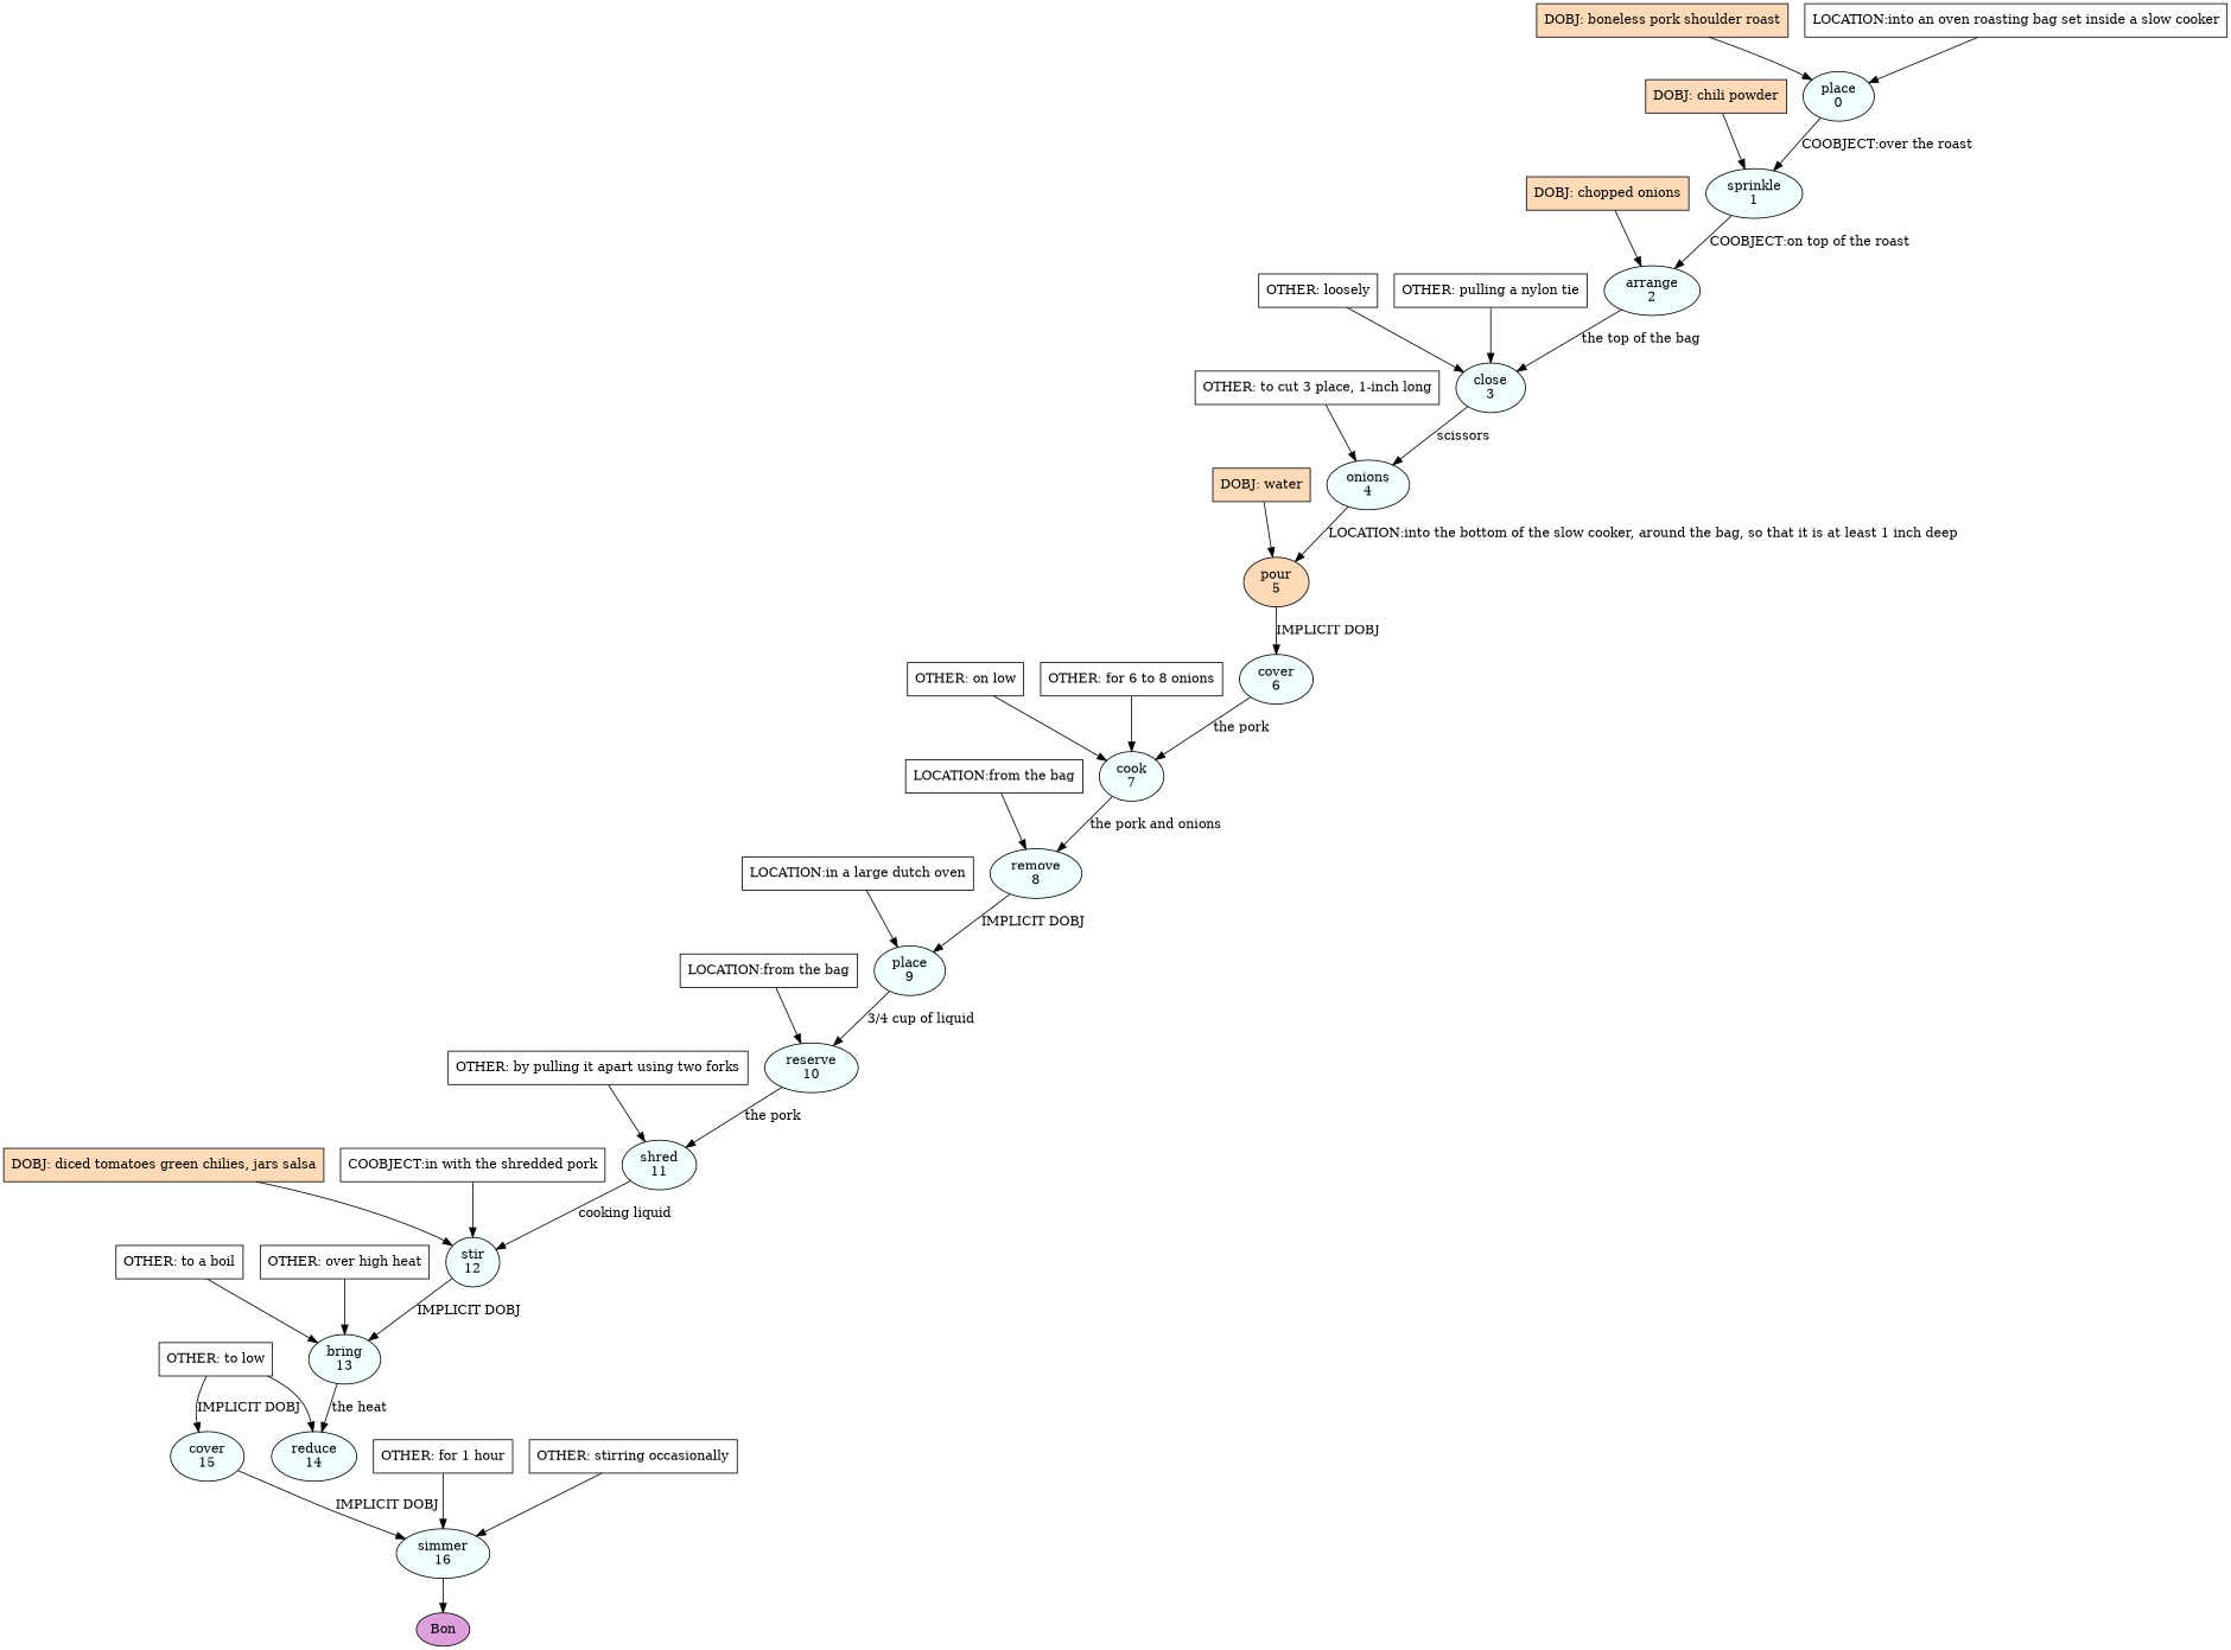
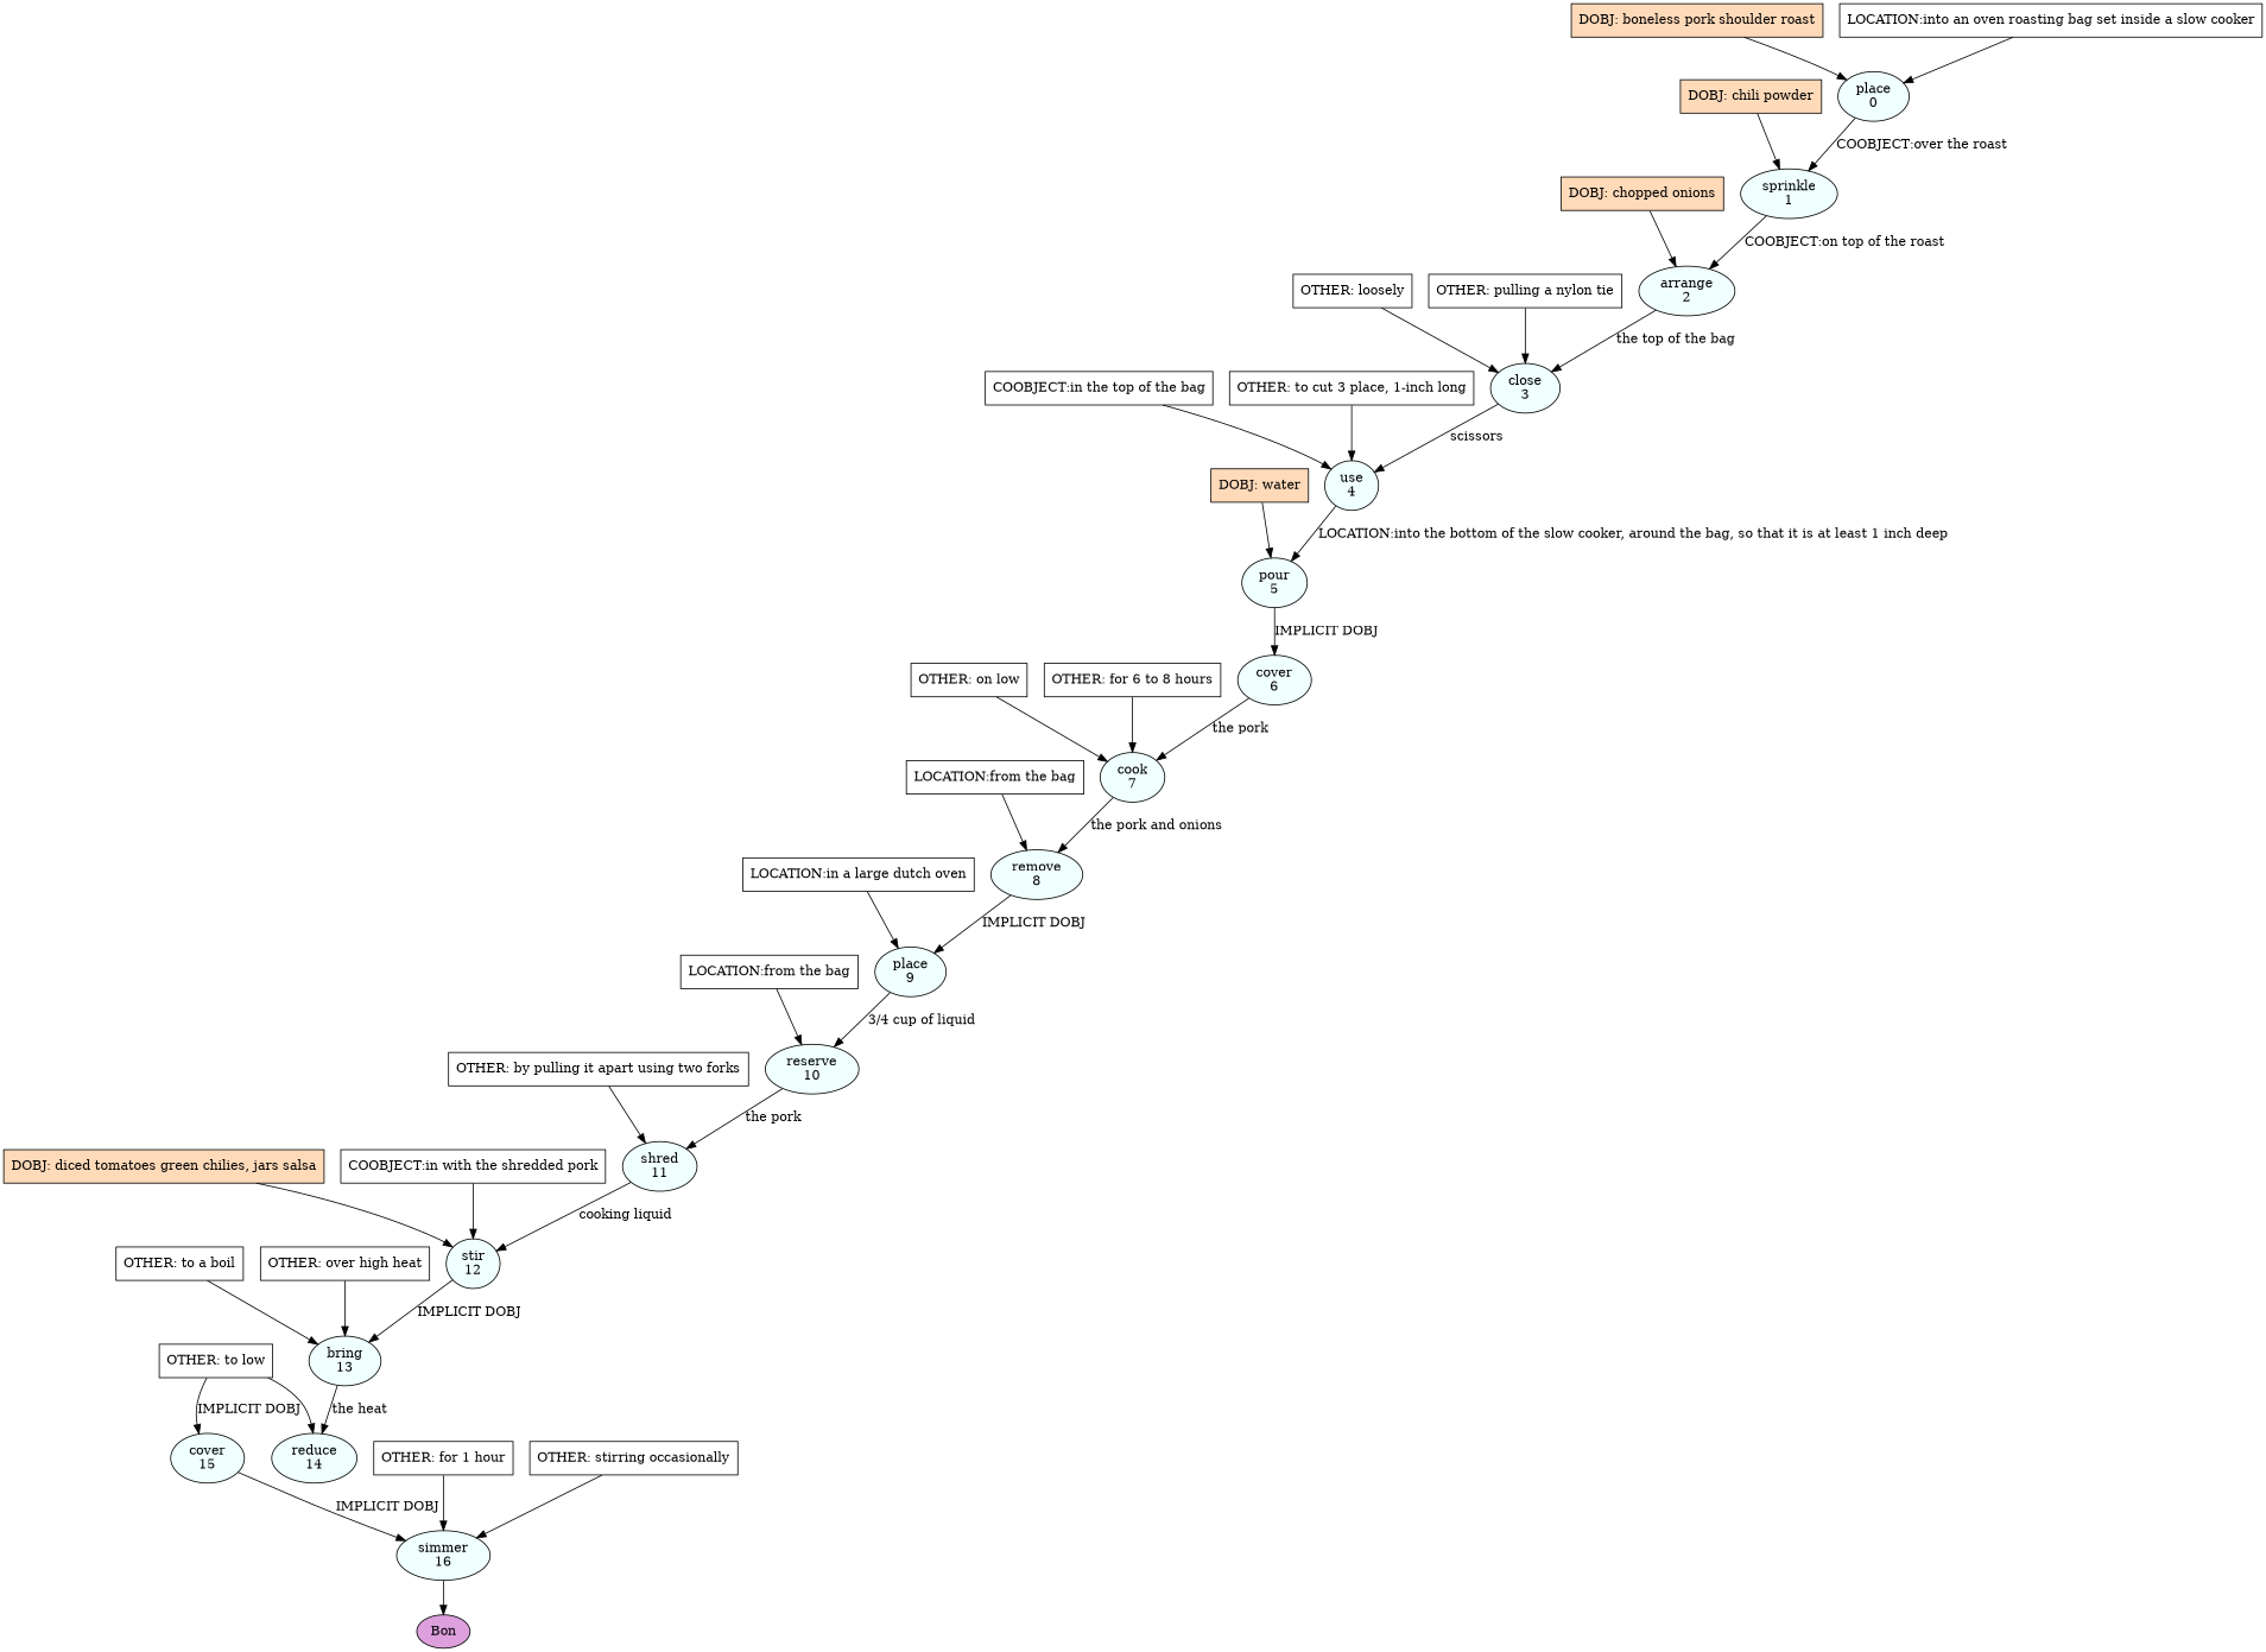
  digraph {
    node [fillcolor=azure shape=box style=filled]
    n1 [label="place\n0" shape=oval]
    n2 [label="sprinkle\n1" shape=oval]
    n3 [label="arrange\n2" shape=oval]
    n4 [label="close\n3" shape=oval]
-   n5 [label="onions\n4" shape=oval]
-   n6 [fillcolor=peachpuff label="pour\n5" shape=oval]
+   n5 [label="use\n4" shape=oval]
+   n6 [label="pour\n5" shape=oval]
    n7 [label="cover\n6" shape=oval]
    n8 [label="cook\n7" shape=oval]
    n9 [label="remove\n8" shape=oval]
    n10 [label="place\n9" shape=oval]
    n11 [label="reserve\n10" shape=oval]
    n12 [label="shred\n11" shape=oval]
    n13 [label="stir\n12" shape=oval]
    n14 [label="bring\n13" shape=oval]
    n15 [label="reduce\n14" shape=oval]
    n16 [label="cover\n15" shape=oval]
    n17 [label="simmer\n16" shape=oval]
    n18 [fillcolor=plum label=Bon shape=oval]
    n19 [fillcolor=peachpuff label="DOBJ: boneless pork shoulder roast"]
    n20 [fillcolor=white label="LOCATION:into an oven roasting bag set inside a slow cooker"]
    n21 [fillcolor=peachpuff label="DOBJ: chili powder"]
    n22 [fillcolor=peachpuff label="DOBJ: chopped onions"]
    n23 [fillcolor=white label="OTHER: loosely"]
    n24 [fillcolor=white label="OTHER: pulling a nylon tie"]
+   n25 [fillcolor=white label="COOBJECT:in the top of the bag"]
    n26 [fillcolor=white label="OTHER: to cut 3 place, 1-inch long"]
    n27 [fillcolor=peachpuff label="DOBJ: water"]
    n28 [fillcolor=white label="OTHER: on low"]
-   n29 [fillcolor=white label="OTHER: for 6 to 8 onions"]
+   n29 [fillcolor=white label="OTHER: for 6 to 8 hours"]
    n30 [fillcolor=white label="LOCATION:from the bag"]
    n31 [fillcolor=white label="LOCATION:in a large dutch oven"]
    n32 [fillcolor=white label="LOCATION:from the bag"]
    n33 [fillcolor=white label="OTHER: by pulling it apart using two forks"]
    n34 [fillcolor=peachpuff label="DOBJ: diced tomatoes green chilies, jars salsa"]
    n35 [fillcolor=white label="COOBJECT:in with the shredded pork"]
    n36 [fillcolor=white label="OTHER: to a boil"]
    n37 [fillcolor=white label="OTHER: over high heat"]
    n38 [fillcolor=white label="OTHER: to low"]
    n39 [fillcolor=white label="OTHER: for 1 hour"]
    n40 [fillcolor=white label="OTHER: stirring occasionally"]
    n1 -> n2 [label="COOBJECT:over the roast"]
    n2 -> n3 [label="COOBJECT:on top of the roast"]
    n3 -> n4 [label="the top of the bag"]
    n4 -> n5 [label=scissors]
    n5 -> n6 [label="LOCATION:into the bottom of the slow cooker, around the bag, so that it is at least 1 inch deep"]
    n6 -> n7 [label="IMPLICIT DOBJ"]
    n7 -> n8 [label="the pork"]
    n8 -> n9 [label="the pork and onions"]
    n9 -> n10 [label="IMPLICIT DOBJ"]
    n10 -> n11 [label="3/4 cup of liquid"]
    n11 -> n12 [label="the pork"]
    n12 -> n13 [label="cooking liquid"]
    n13 -> n14 [label="IMPLICIT DOBJ"]
    n14 -> n15 [label="the heat"]
    n16 -> n17 [label="IMPLICIT DOBJ"]
    n17 -> n18
    n19 -> n1
    n20 -> n1
    n21 -> n2
    n22 -> n3
    n23 -> n4
    n24 -> n4
+   n25 -> n5
    n26 -> n5
    n27 -> n6
    n28 -> n8
    n29 -> n8
    n30 -> n9
    n31 -> n10
    n32 -> n11
    n33 -> n12
    n34 -> n13
    n35 -> n13
    n36 -> n14
    n37 -> n14
    n38 -> n15
    n38 -> n16 [label="IMPLICIT DOBJ"]
    n39 -> n17
    n40 -> n17
  }
